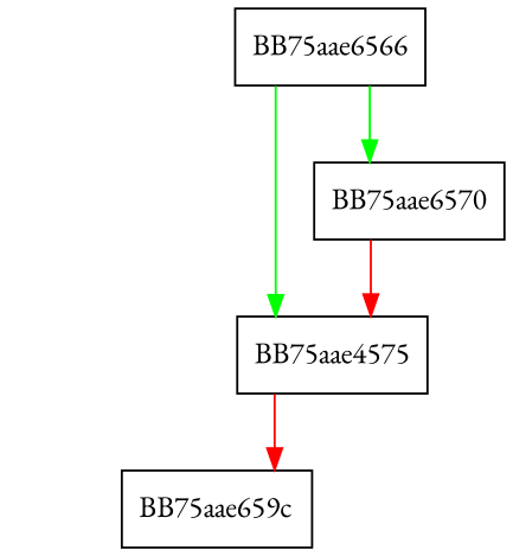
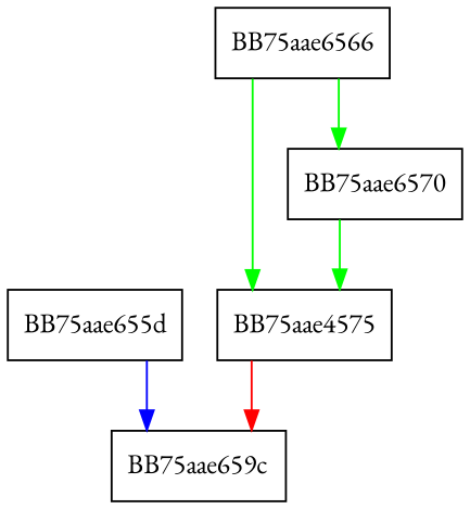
  digraph {
    fontname="EB Garamond"
    splines=ortho
    node [fontname="EB Garamond" shape=box]
    edge [color=red fontname="EB Garamond"]
    n1 [label=BB75aae4575]
    BB75aae6566
    BB75aae6570
+   BB75aae655d
    BB75aae659c
    n1 -> BB75aae659c
    BB75aae6566 -> n1 [color=green]
    BB75aae6566 -> BB75aae6570 [color=green]
-   BB75aae6570 -> n1
+   BB75aae6570 -> n1 [color=green]
+   BB75aae655d -> BB75aae659c [color=blue]
  }
